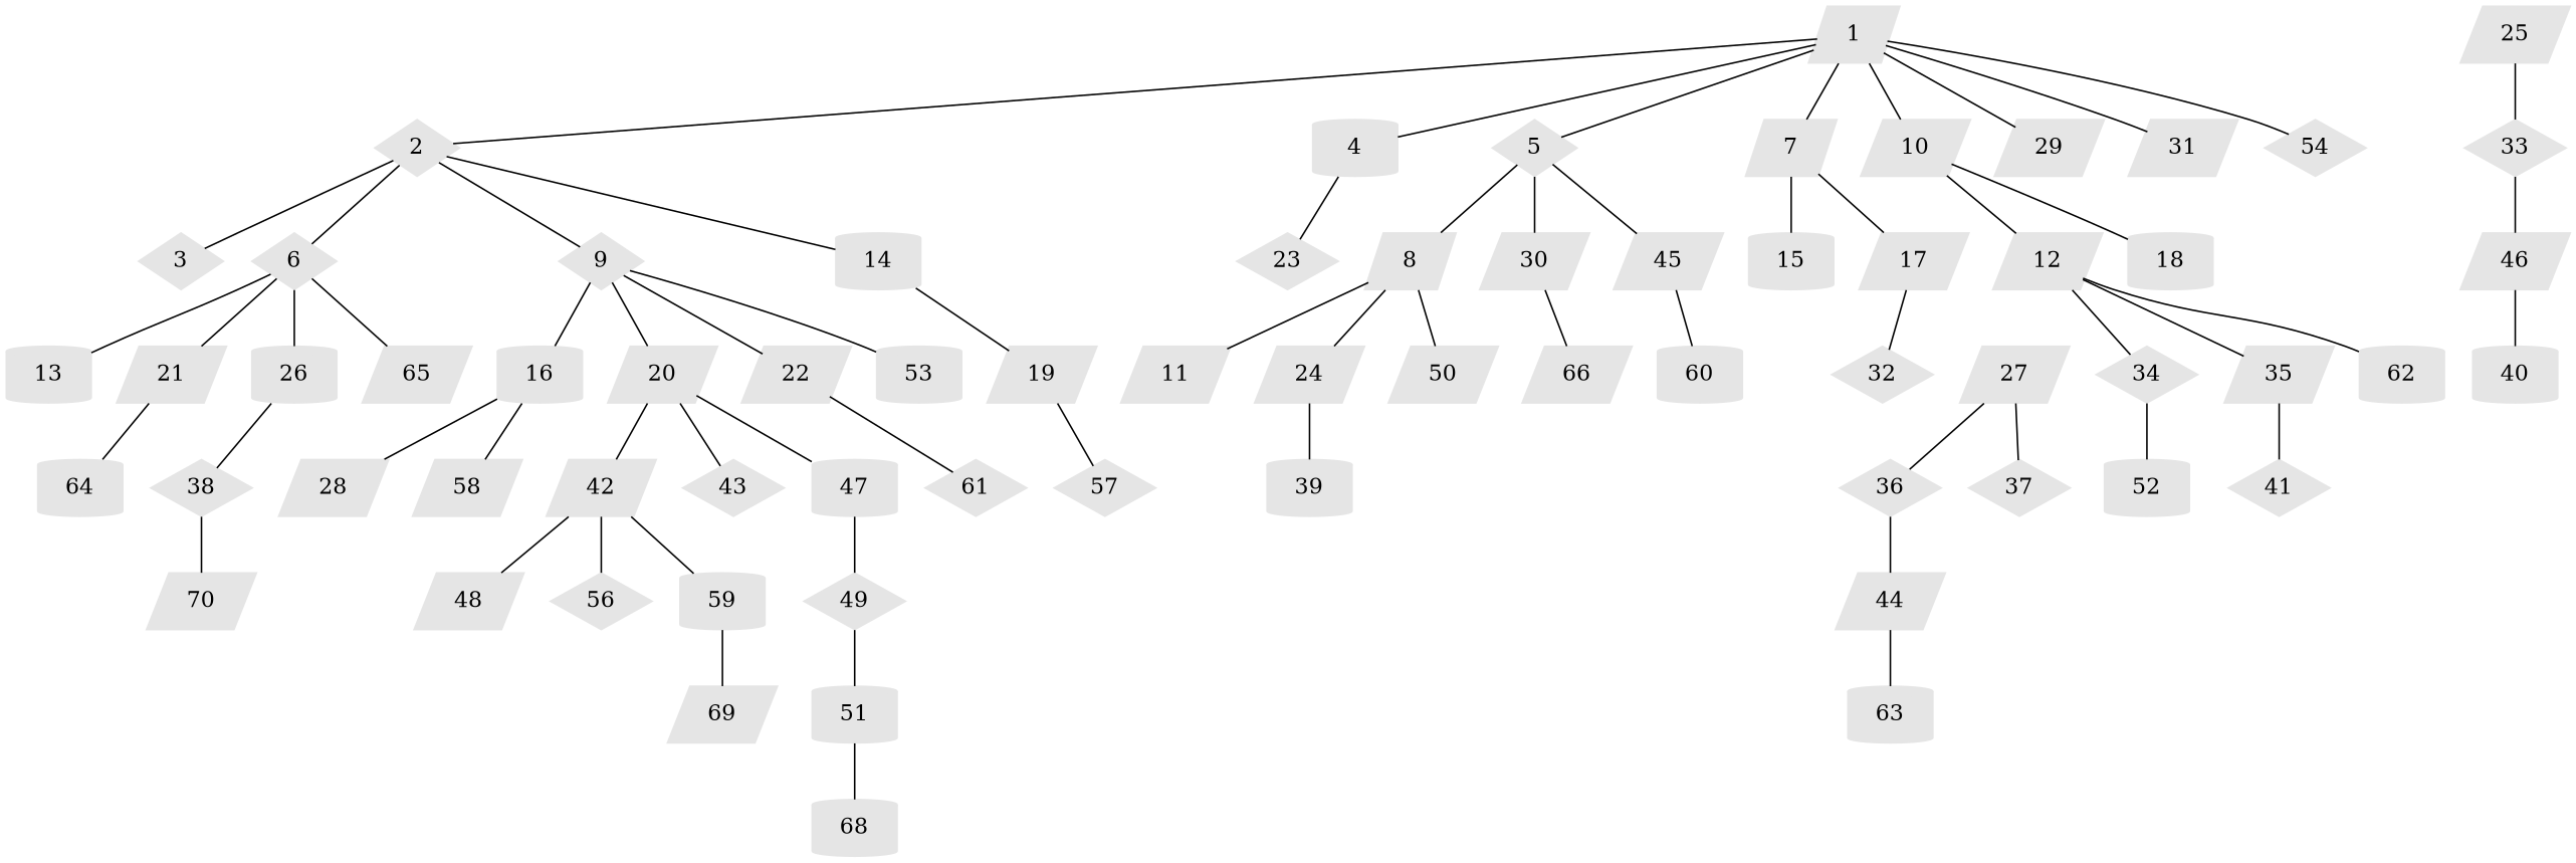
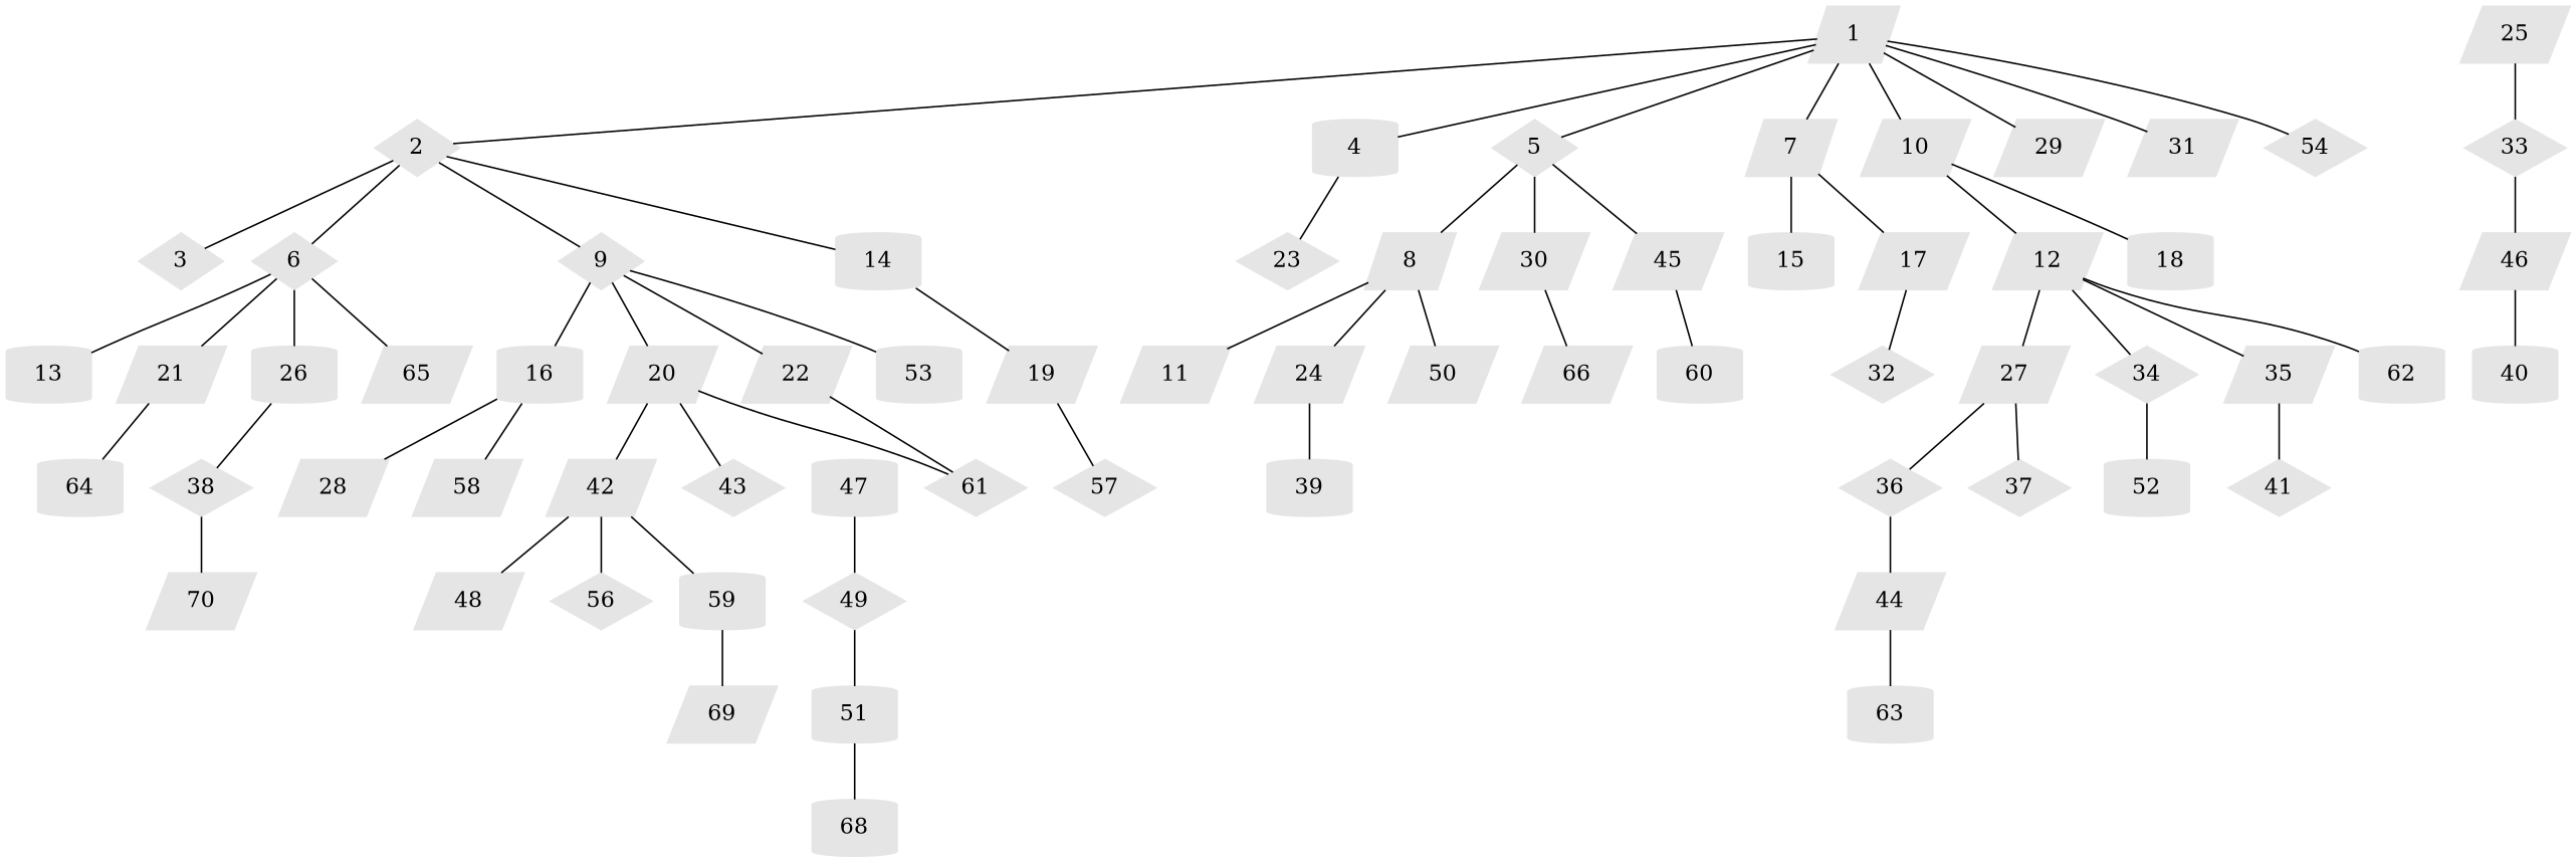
  graph {
    node [color=gray90 shape=parallelogram style=filled]
    edge [weight=1.0]
    2 [shape=diamond]
    1
    4 [shape=cylinder]
    5 [shape=diamond]
    7
    10
    29
    31
    54 [shape=diamond]
    3 [shape=diamond]
    6 [shape=diamond]
    9 [shape=diamond]
    14 [shape=cylinder]
    23 [shape=diamond]
    8
    30
    45
    15 [shape=cylinder]
    17
    12
    18 [shape=cylinder]
    13 [shape=cylinder]
    21
    26 [shape=cylinder]
    65
    16 [shape=cylinder]
    20
    22
    53 [shape=cylinder]
    19
    11
    24
    50
    66
    60 [shape=cylinder]
    64 [shape=cylinder]
    38 [shape=diamond]
    32 [shape=diamond]
    39 [shape=cylinder]
    28
    58
    42
    43 [shape=diamond]
    47 [shape=cylinder]
    61 [shape=diamond]
    27
    34 [shape=diamond]
    35
    62 [shape=cylinder]
    36 [shape=diamond]
    37 [shape=diamond]
    52 [shape=cylinder]
    41 [shape=diamond]
    57 [shape=diamond]
    48
    56 [shape=diamond]
    59 [shape=cylinder]
    49 [shape=diamond]
    33 [shape=diamond]
    25
    46
    70
    44
    40 [shape=cylinder]
    63 [shape=cylinder]
    69
    51 [shape=cylinder]
    68 [shape=cylinder]
    2 -- 3 [weight=2.0]
    2 -- 6
    2 -- 9
    2 -- 14
    1 -- 2
    1 -- 4
    1 -- 5
    1 -- 7
    1 -- 10
    1 -- 29
    1 -- 31
    1 -- 54
    4 -- 23
    5 -- 8 [weight=2.0]
    5 -- 30
    5 -- 45
    7 -- 15 [weight=3.0]
    7 -- 17
    10 -- 12
    10 -- 18 [weight=2.0]
    6 -- 13
    6 -- 21
    6 -- 26 [weight=4.0]
    6 -- 65
    9 -- 16 [weight=2.0]
    9 -- 20
    9 -- 22
    9 -- 53
    14 -- 19
    8 -- 11
    8 -- 24
    8 -- 50
    30 -- 66
    45 -- 60
    17 -- 32 [weight=2.0]
+   12 -- 27
    12 -- 34
    12 -- 35
    12 -- 62
    21 -- 64
    26 -- 38
    16 -- 28
    16 -- 58
    20 -- 42
    20 -- 43
-   20 -- 47
+   20 -- 61
    22 -- 61
    19 -- 57
    24 -- 39
    38 -- 70
    42 -- 48
    42 -- 56 [weight=2.0]
    42 -- 59
    47 -- 49 [weight=2.0]
    27 -- 36
    27 -- 37
    34 -- 52
    35 -- 41
    36 -- 44
    59 -- 69
    49 -- 51
    33 -- 46
    25 -- 33
    46 -- 40
    44 -- 63
    51 -- 68
  }
